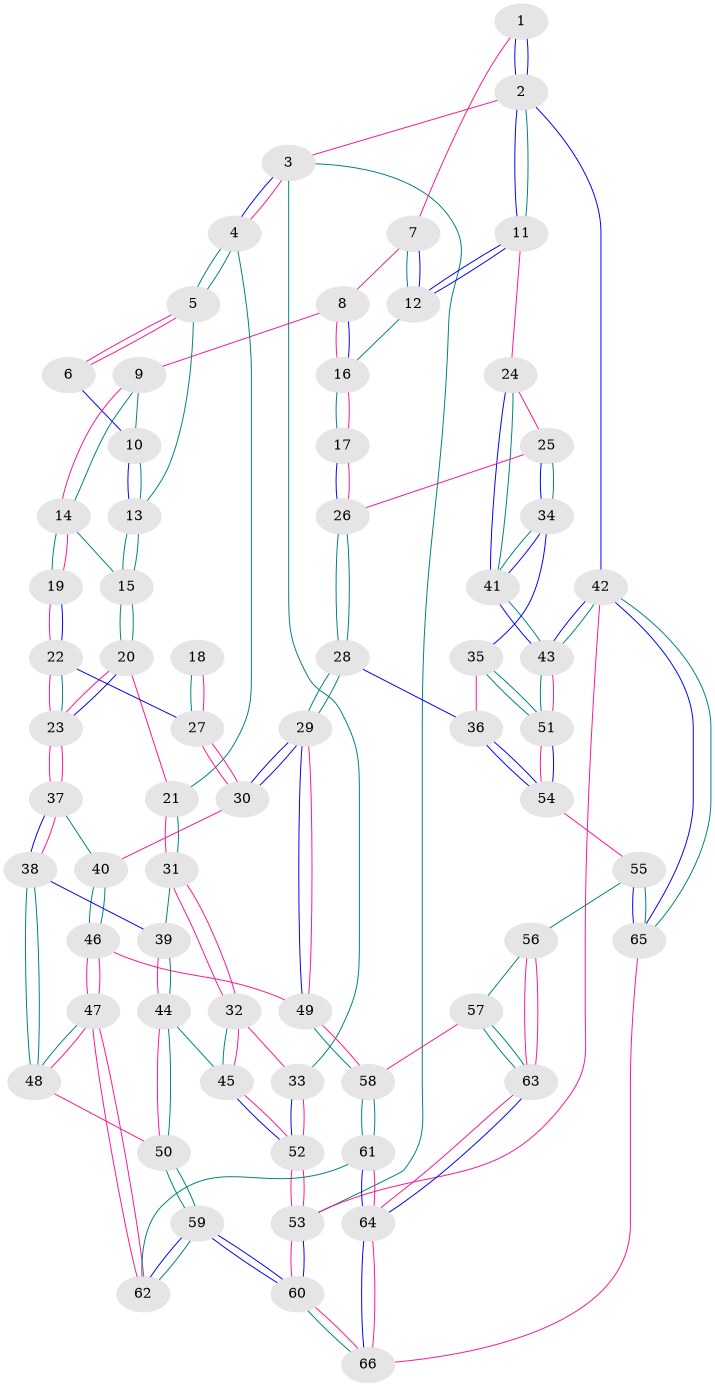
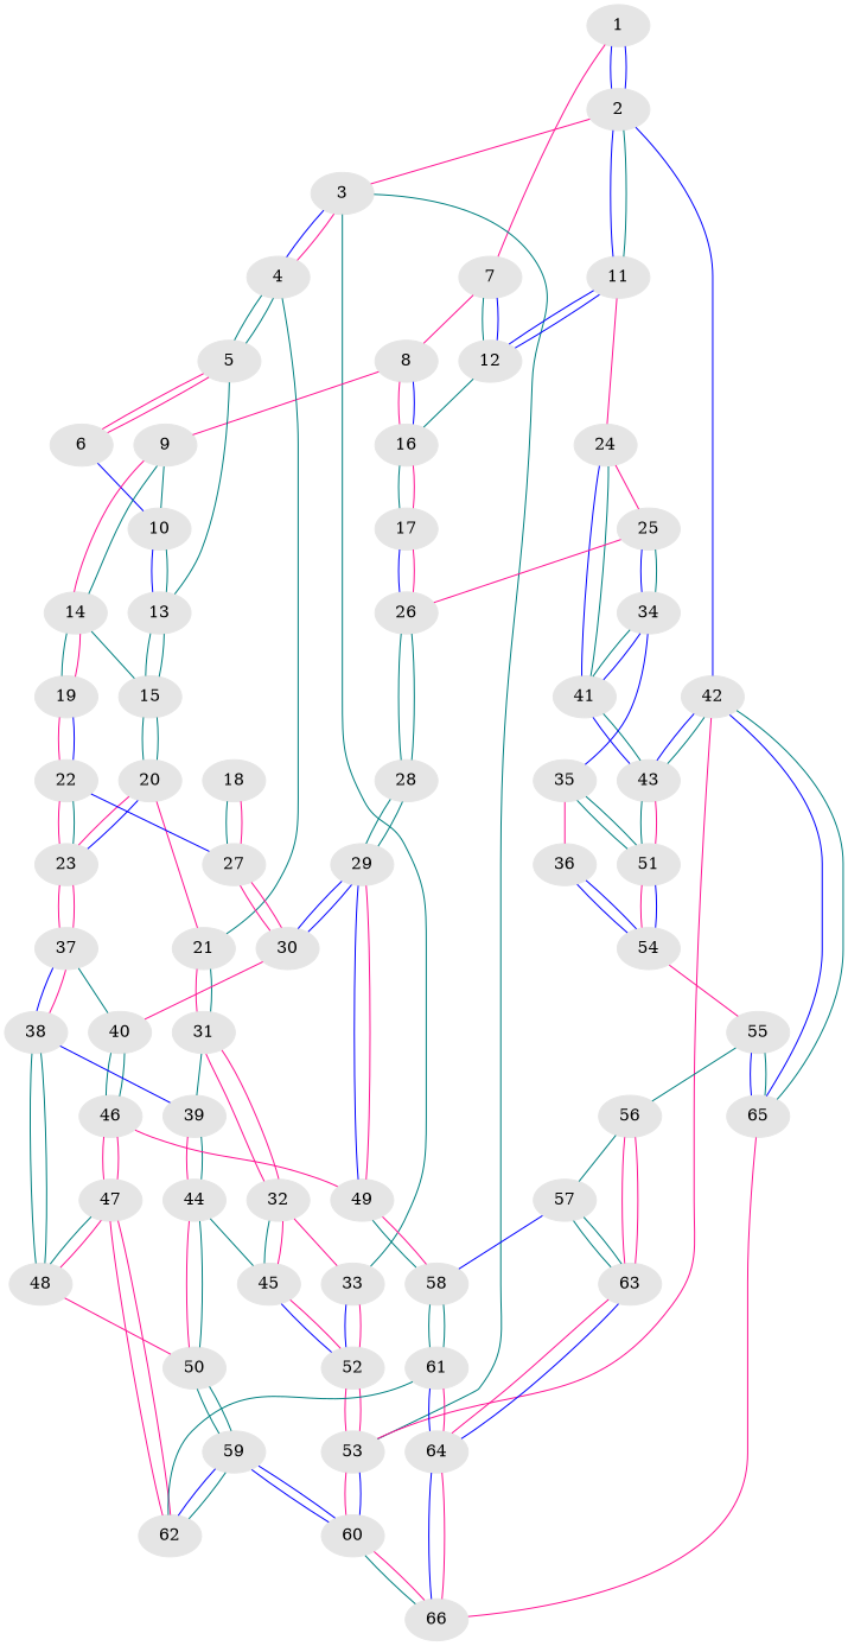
  graph {
    node [color=gray90 style=filled]
    edge [color=deeppink]
    1
    2
    7
    3
    11
    42
    8
    12
    4
    33
    53
    24
    43
    65
    5
    21
    52
    60
    6
    13
    31
    10
    15
    9
    16
    14
    17
    19
    25
    41
    20
    22
    23
    26
    18
    27
    28
    30
    37
    32
    39
    40
    38
    34
    35
    29
    36
    49
    54
    58
    46
    45
    44
    51
    55
    48
    50
    47
    66
    59
    62
    61
    56
    57
    63
    64
    1 -- 2 [color=blue]
    1 -- 2 [color=blue]
    1 -- 7
    2 -- 3
    2 -- 11 [color=blue]
    2 -- 11 [color=teal]
    2 -- 42 [color=blue]
    7 -- 8
    7 -- 12 [color=teal]
    7 -- 12 [color=blue]
    3 -- 4 [color=blue]
    3 -- 4
    3 -- 33 [color=teal]
    3 -- 53 [color=teal]
    11 -- 12 [color=blue]
    11 -- 12 [color=blue]
    11 -- 24
    42 -- 53
    42 -- 43 [color=blue]
    42 -- 43 [color=teal]
    42 -- 65 [color=blue]
    42 -- 65 [color=teal]
    8 -- 9
    8 -- 16
    8 -- 16 [color=blue]
    12 -- 16 [color=teal]
    4 -- 5 [color=teal]
    4 -- 5 [color=teal]
    4 -- 21 [color=teal]
    33 -- 52 [color=blue]
    33 -- 52
    53 -- 60
    53 -- 60 [color=blue]
    24 -- 25
    24 -- 41 [color=blue]
    24 -- 41 [color=teal]
    43 -- 51 [color=teal]
    43 -- 51
    65 -- 66
    5 -- 6
    5 -- 6
    5 -- 13 [color=teal]
    21 -- 31
    21 -- 31 [color=teal]
    52 -- 53
    52 -- 53
    60 -- 66 [color=teal]
    60 -- 66
    6 -- 10 [color=blue]
    13 -- 15 [color=teal]
    13 -- 15 [color=teal]
    31 -- 32
    31 -- 32
    31 -- 39 [color=teal]
    10 -- 13 [color=blue]
    10 -- 13 [color=teal]
    15 -- 20 [color=teal]
    15 -- 20 [color=teal]
    9 -- 10 [color=teal]
    9 -- 14
    9 -- 14 [color=teal]
    16 -- 17 [color=teal]
    16 -- 17
    14 -- 15 [color=teal]
    14 -- 19 [color=teal]
    14 -- 19
    17 -- 26 [color=blue]
    17 -- 26
    19 -- 22
    19 -- 22 [color=blue]
    25 -- 26
    25 -- 34 [color=blue]
    25 -- 34 [color=teal]
    41 -- 43 [color=blue]
    41 -- 43 [color=teal]
    20 -- 21
    20 -- 23
    20 -- 23 [color=blue]
    22 -- 23
    22 -- 23 [color=teal]
    22 -- 27 [color=blue]
    23 -- 37
    23 -- 37
    26 -- 28 [color=teal]
    26 -- 28 [color=teal]
    18 -- 27 [color=teal]
    18 -- 27
    27 -- 30
    27 -- 30
    28 -- 29 [color=teal]
    28 -- 29 [color=teal]
-   28 -- 36 [color=blue]
    30 -- 40
    37 -- 40 [color=teal]
    37 -- 38 [color=blue]
    37 -- 38
    32 -- 33
    32 -- 45 [color=teal]
    32 -- 45
    39 -- 44
    39 -- 44 [color=teal]
    40 -- 46 [color=teal]
    40 -- 46 [color=teal]
    38 -- 39 [color=blue]
    38 -- 48 [color=teal]
    38 -- 48 [color=teal]
    34 -- 41 [color=teal]
    34 -- 41 [color=blue]
    34 -- 35 [color=blue]
    35 -- 36
    35 -- 51 [color=teal]
    35 -- 51 [color=teal]
    29 -- 30 [color=blue]
    29 -- 30 [color=blue]
    29 -- 49 [color=blue]
    29 -- 49
    36 -- 54 [color=blue]
    36 -- 54 [color=blue]
    49 -- 58 [color=teal]
    49 -- 58
    54 -- 55
    58 -- 61 [color=teal]
    58 -- 61 [color=teal]
    46 -- 49
    46 -- 47
    46 -- 47
    45 -- 52 [color=blue]
    45 -- 52
    44 -- 45 [color=teal]
    44 -- 50
    44 -- 50 [color=teal]
    51 -- 54
    51 -- 54 [color=blue]
    55 -- 65 [color=blue]
    55 -- 65 [color=teal]
    55 -- 56 [color=teal]
    48 -- 50
    50 -- 59 [color=teal]
    50 -- 59 [color=teal]
    47 -- 48 [color=teal]
    47 -- 48
    47 -- 62
    47 -- 62
    59 -- 60 [color=blue]
    59 -- 60 [color=blue]
    59 -- 62 [color=blue]
    59 -- 62 [color=teal]
    61 -- 62 [color=teal]
    61 -- 64 [color=blue]
    61 -- 64
    56 -- 57 [color=teal]
    56 -- 63
    56 -- 63
-   57 -- 58
+   57 -- 58 [color=blue]
    57 -- 63 [color=teal]
    57 -- 63 [color=teal]
    63 -- 64
    63 -- 64 [color=blue]
    64 -- 66 [color=blue]
    64 -- 66
  }
